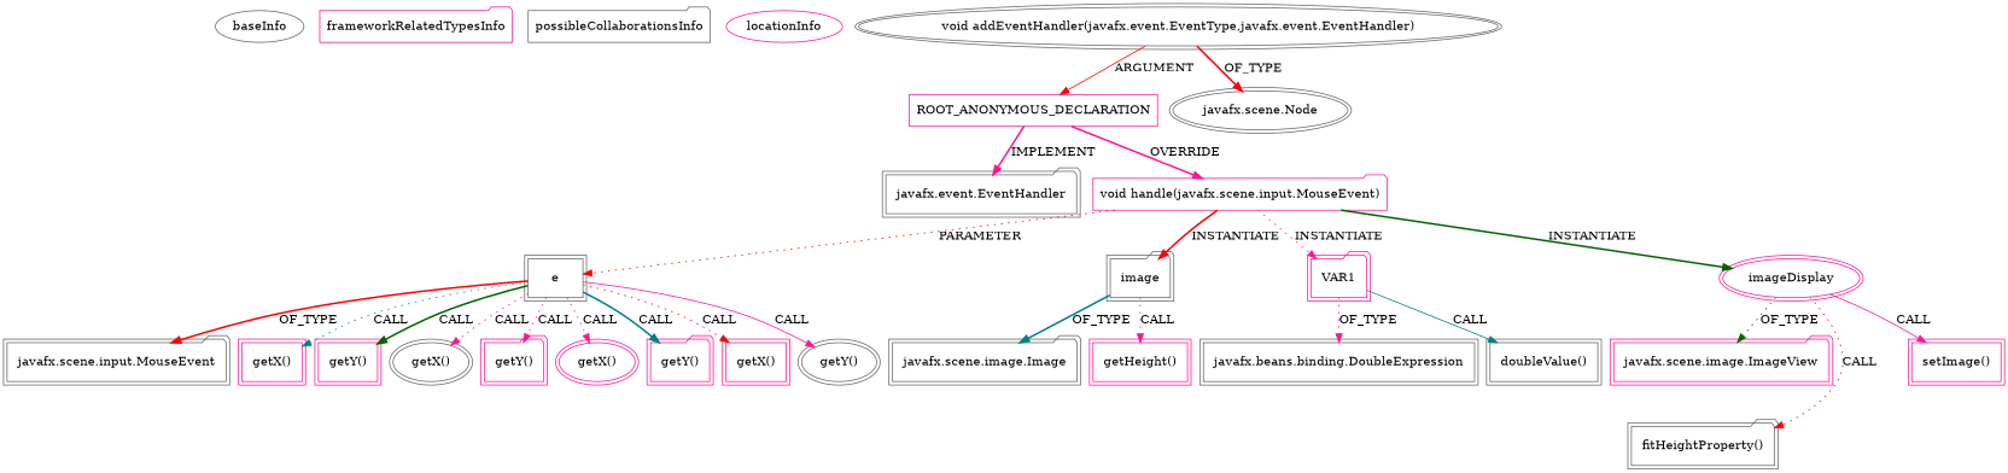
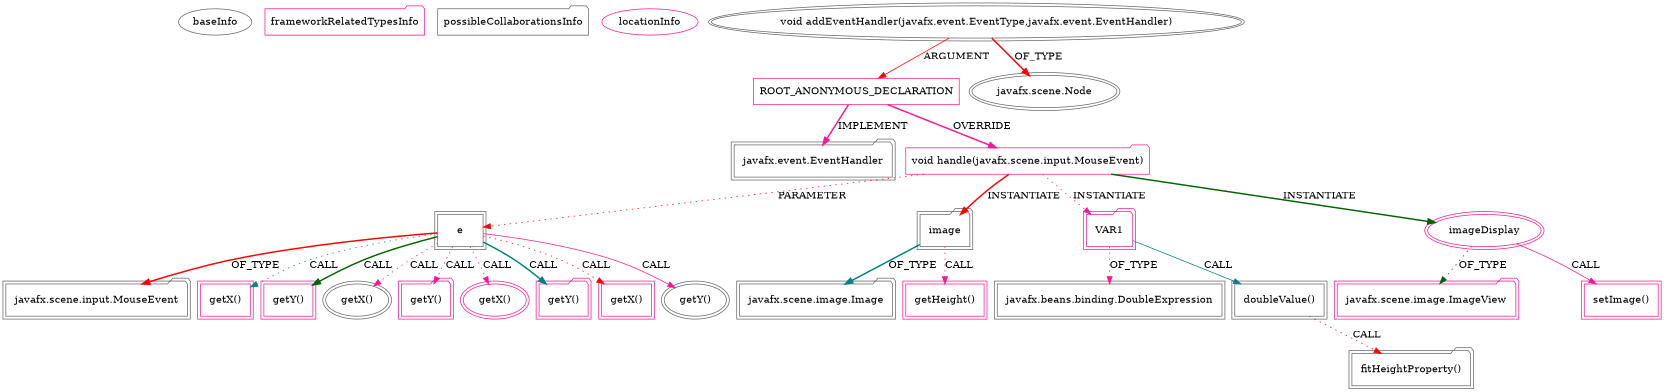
  digraph {
    node [color=deeppink shape=folder isFrameworkType=true vertexType=INSIDE_CALL peripheries=2]
    edge [color=deeppink style=dotted]
    baseInfo [category=extension_graph color=gray40 graphId=1213 isAnonymous=true possibleRelation=false shape=ellipse isFrameworkType="" vertexType="" peripheries=""]
    frameworkRelatedTypesInfo [0="javafx.event.EventHandler" isFrameworkType="" vertexType="" peripheries=""]
    possibleCollaborationsInfo [color=gray40 isFrameworkType="" vertexType="" peripheries=""]
    locationInfo [contextSignature="void initialize(java.net.URL,java.util.ResourceBundle)" filePath="/SeventhSon-CGFilters/CGFilters-master/src/application/MainController.java" graphId=1213 projectName="SeventhSon-CGFilters" shape=ellipse isFrameworkType="" vertexType="" peripheries=""]
    n5 [isFrameworkType=false label=ROOT_ANONYMOUS_DECLARATION shape=box vertexType=ROOT_ANONYMOUS_DECLARATION peripheries=""]
    n6 [color=gray40 label="javafx.event.EventHandler" vertexType=FRAMEWORK_INTERFACE_TYPE]
    n7 [isFrameworkType=false label="void handle(javafx.scene.input.MouseEvent)" vertexType=OVERRIDING_METHOD_DECLARATION peripheries=""]
    n8 [color=gray40 label=e shape=box vertexType=PARAMETER_DECLARATION]
    n9 [color=gray40 label=image vertexType=VARIABLE_EXPRESION]
    n10 [label=VAR1 vertexType=VARIABLE_EXPRESION]
    n11 [label=imageDisplay shape=ellipse vertexType=VARIABLE_EXPRESION]
    n12 [color=gray40 label="void addEventHandler(javafx.event.EventType,javafx.event.EventHandler)" shape=ellipse vertexType=OUTSIDE_CALL]
    n13 [color=gray40 label="javafx.scene.Node" shape=ellipse vertexType=FRAMEWORK_CLASS_TYPE]
    n14 [color=gray40 label="javafx.scene.input.MouseEvent" vertexType=FRAMEWORK_CLASS_TYPE]
    n15 [label="getX()" shape=box]
    n16 [label="getY()" shape=box]
    n17 [color=gray40 label="getX()" shape=ellipse]
    n18 [label="getY()"]
    n19 [label="getX()" shape=ellipse]
    n20 [label="getY()"]
    n21 [label="getX()" shape=box]
    n22 [color=gray40 label="getY()" shape=ellipse]
    n23 [color=gray40 label="javafx.scene.image.Image" vertexType=FRAMEWORK_CLASS_TYPE]
    n24 [label="getHeight()" shape=box]
    n25 [color=gray40 label="javafx.beans.binding.DoubleExpression" shape=box vertexType=FRAMEWORK_CLASS_TYPE]
    n26 [color=gray40 label="doubleValue()" shape=box]
    n27 [label="javafx.scene.image.ImageView" vertexType=FRAMEWORK_CLASS_TYPE]
    n28 [color=gray40 label="fitHeightProperty()"]
    n29 [label="setImage()" shape=box]
    n5 -> n6 [label=IMPLEMENT style=bold]
    n5 -> n7 [label=OVERRIDE style=bold]
    n7 -> n8 [color=red label=PARAMETER]
    n7 -> n9 [color=red label=INSTANTIATE style=bold]
    n7 -> n10 [label=INSTANTIATE]
    n7 -> n11 [color=darkgreen label=INSTANTIATE style=bold]
    n8 -> n14 [color=red label=OF_TYPE style=bold]
    n8 -> n15 [color=teal label=CALL]
    n8 -> n16 [color=darkgreen label=CALL style=bold]
    n8 -> n17 [label=CALL]
    n8 -> n18 [label=CALL]
    n8 -> n19 [label=CALL]
    n8 -> n20 [color=teal label=CALL style=bold]
    n8 -> n21 [color=red label=CALL]
    n8 -> n22 [label=CALL style=solid]
    n9 -> n23 [color=teal label=OF_TYPE style=bold]
    n9 -> n24 [label=CALL]
    n10 -> n25 [label=OF_TYPE]
    n10 -> n26 [color=teal label=CALL style=solid]
    n11 -> n27 [color=darkgreen label=OF_TYPE]
-   n11 -> n28 [color=red label=CALL]
+   n26 -> n28 [color=red label=CALL]
    n11 -> n29 [label=CALL style=solid]
    n12 -> n5 [color=red label=ARGUMENT style=solid]
    n12 -> n13 [color=red label=OF_TYPE style=bold]
  }
